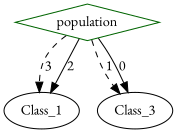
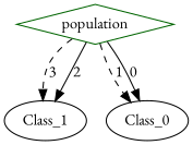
  digraph {
    fontname="EB Garamond"
    node [style=filled fillcolor=white color=black fontname="EB Garamond"]
    edge [style=dashed fontname="EB Garamond"]
    n1 [label=Class_1]
-   n2 [label=Class_3]
+   n2 [label=Class_0]
    n3 [label=population shape=diamond color=darkgreen]
    n3 -> n1 [label=3]
    n3 -> n1 [label=2 style=solid]
    n3 -> n2 [label=1]
    n3 -> n2 [label=0 style=solid]
  }
